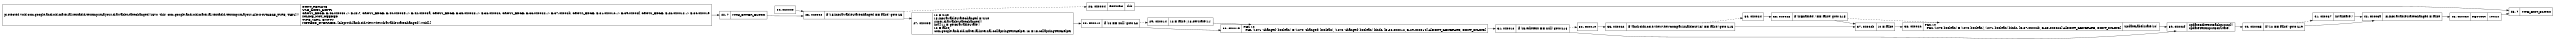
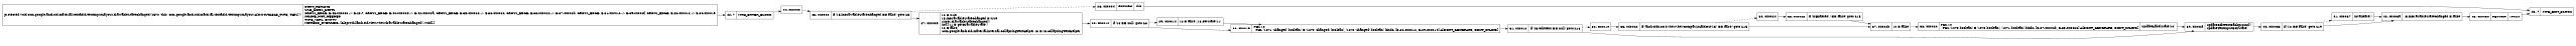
  digraph {
    rankdir=LR
    node [shape=record]
    n1 [label="{22\:\ ?|MTH_ENTER_BLOCK\l}"]
    n2 [label="{24\:\ 0x0000}"]
    n3 [label="{25\:\ 0x0002|if (r5.inDrawableStateChanged == false) goto L5\l}"]
    n4 [label="{26\:\ 0x0004|RETURN\l|this\l}"]
    n5 [label="{27\:\ 0x0005|r0 = true\lr5.inDrawableStateChanged = true\lsuper.drawableStateChanged()\lint[] r1 = getDrawableState()\lr2 = false\lcom.google.android.material.internal.CollapsingTextHelper r3 = r5.collapsingTextHelper\l}"]
    n6 [label="{23\:\ ?|MTH_EXIT_BLOCK\l}"]
    n7 [label="{28\:\ 0x0012|if (r3 == null) goto L8\l}"]
    n8 [label="{29\:\ 0x0014|r2 = false \| r3.setState(r1)\l}"]
    n9 [label="{30\:\ 0x0019|PHI: r2 \l  PHI: (r2v1 'changed' boolean) = (r2v0 'changed' boolean), (r2v2 'changed' boolean) binds: [B:28:0x0012, B:29:0x0014] A[DONT_GENERATE, DONT_INLINE]\l}"]
    n10 [label="{31\:\ 0x001c|if (r5.editText == null) goto L16\l}"]
    n11 [label="{32\:\ 0x001e}"]
    n12 [label="{39\:\ 0x002f|updateEditTextBackground()\lupdateTextInputBoxState()\l}"]
    n13 [label="{33\:\ 0x0022|if (androidx.core.view.ViewCompat.isLaidOut(r5) == false) goto L15\l}"]
    n14 [label="{40\:\ 0x0035|if (r2 == false) goto L19\l}"]
    n15 [label="{34\:\ 0x0024}"]
    n16 [label="{37\:\ 0x002b|r0 = false\l}"]
    n17 [label="{35\:\ 0x0028|if (isEnabled() == false) goto L15\l}"]
    n18 [label="{38\:\ 0x002c|PHI: r0 \l  PHI: (r0v3 boolean) = (r0v2 boolean), (r0v1 boolean) binds: [B:37:0x002b, B:35:0x0028] A[DONT_GENERATE, DONT_INLINE]\l|updateLabelState(r0)\l}"]
    n19 [label="{41\:\ 0x0037|invalidate()\l}"]
    n20 [label="{42\:\ 0x003a|r5.inDrawableStateChanged = false\l}"]
    n21 [label="{43\:\ 0x003c|RETURN\l|return\l}"]
    n22 [label="{protected void com.google.android.material.textfield.TextInputLayout.drawableStateChanged((r5v0 'this' com.google.android.material.textfield.TextInputLayout A[IMMUTABLE_TYPE, THIS]))  | DONT_RENAME\lUSE_LINES_HINTS\lCROSS_EDGE: B:43:0x003c \-\> B:23:?, CROSS_EDGE: B:40:0x0035 \-\> B:42:0x003a, CROSS_EDGE: B:35:0x0028 \-\> B:38:0x002c, CROSS_EDGE: B:33:0x0022 \-\> B:37:0x002b, CROSS_EDGE: B:31:0x001c \-\> B:39:0x002f, CROSS_EDGE: B:28:0x0012 \-\> B:30:0x0019\lINLINE_NOT_NEEDED\lTYPE_VARS: EMPTY\lMETHOD_OVERRIDE: [ClspMth\{android.view.View.drawableStateChanged():void\}]\l}"]
-   n1 -> n3
+   n1 -> n2
    n2 -> n3
    n3 -> n4 [style=dashed]
    n3 -> n5
    n4 -> n6
    n5 -> n7
    n7 -> n8 [style=dashed]
    n7 -> n9
    n8 -> n9
    n9 -> n10
    n10 -> n11 [style=dashed]
    n10 -> n12
    n11 -> n13
    n12 -> n14
    n13 -> n15 [style=dashed]
    n13 -> n16
    n14 -> n19 [style=dashed]
    n14 -> n20
    n15 -> n17
    n16 -> n18
    n17 -> n16
-   n17 -> n18 [style=dashed]
    n18 -> n12
    n19 -> n20
    n20 -> n21
    n21 -> n6
    n22 -> n1
  }
